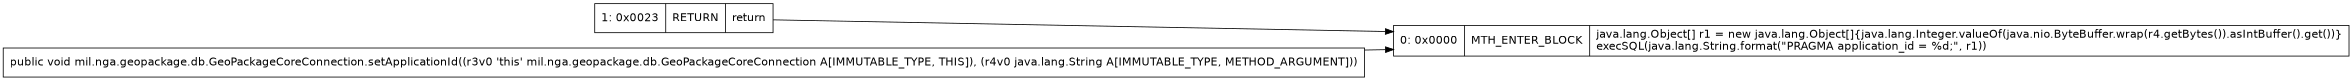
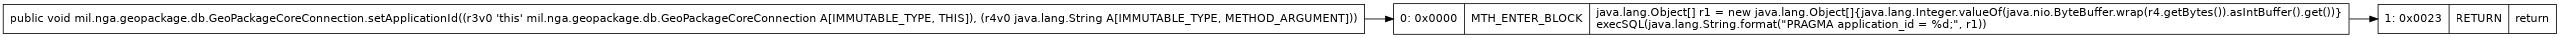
  digraph {
    rankdir=LR
    fontname="DejaVu Sans"
    node [shape=record fontname="DejaVu Sans"]
    edge [fontname="DejaVu Sans"]
    n1 [label="{0\:\ 0x0000|MTH_ENTER_BLOCK\l|java.lang.Object[] r1 = new java.lang.Object[]\{java.lang.Integer.valueOf(java.nio.ByteBuffer.wrap(r4.getBytes()).asIntBuffer().get())\}\lexecSQL(java.lang.String.format(\"PRAGMA application_id = %d;\", r1))\l}"]
    n2 [label="{1\:\ 0x0023|RETURN\l|return\l}"]
    n3 [label="{public void mil.nga.geopackage.db.GeoPackageCoreConnection.setApplicationId((r3v0 'this' mil.nga.geopackage.db.GeoPackageCoreConnection A[IMMUTABLE_TYPE, THIS]), (r4v0 java.lang.String A[IMMUTABLE_TYPE, METHOD_ARGUMENT])) }"]
-   n2 -> n1
+   n1 -> n2
    n3 -> n1
  }
